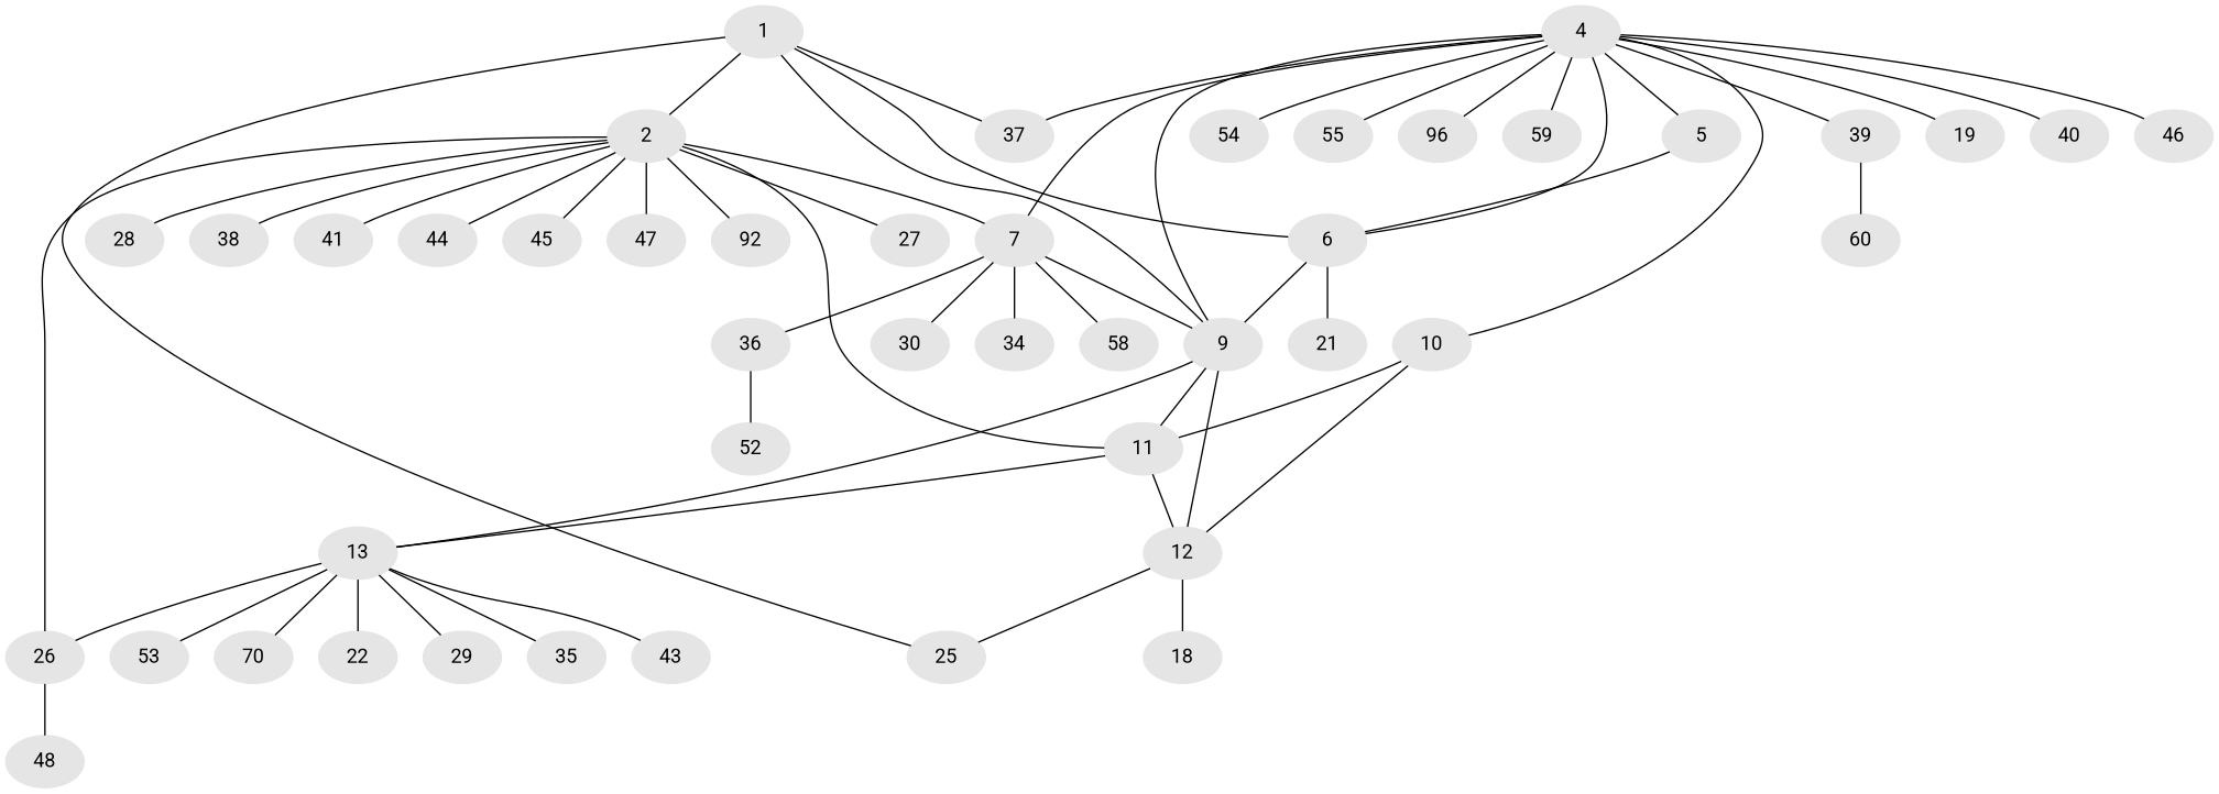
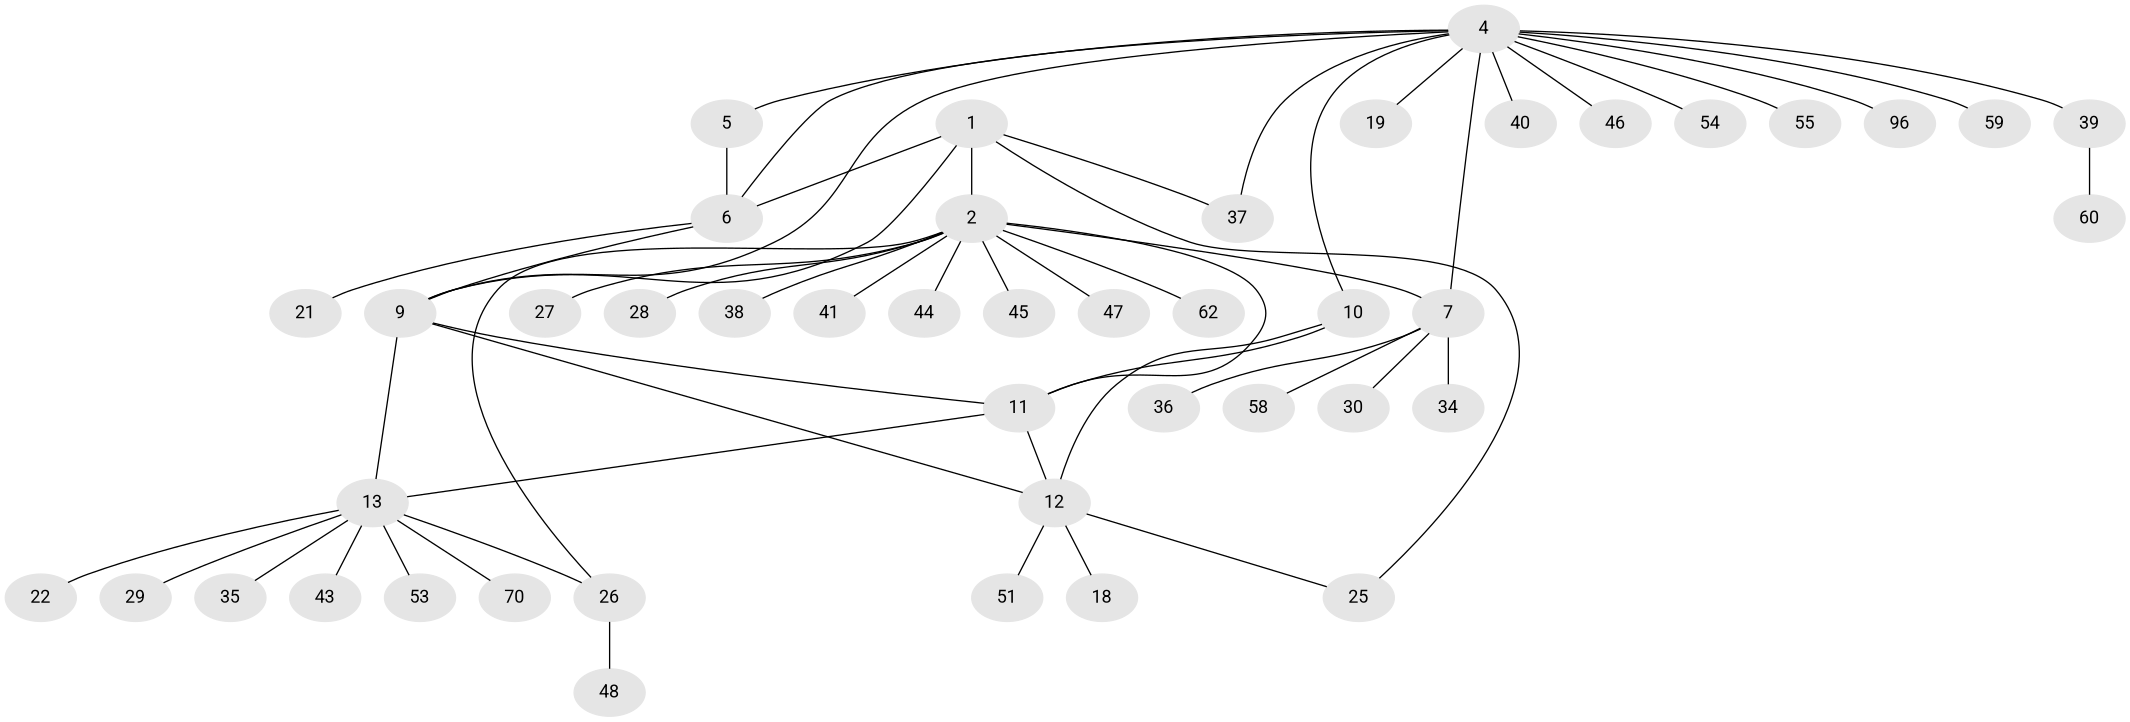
  graph {
    fontname=Roboto
    node [color=gray90 fontname=Roboto style=filled]
    edge [fontname=Roboto]
    1 [super="+3"]
    2 [super="+23"]
    6
    9 [super="+14"]
    25
    37
    7 [super="+16"]
    11 [super="+50"]
    26 [super="+31"]
    27
    28 [super="+42"]
    38
    41
    44
    45
    47
-   62 [label=92]
+   62
    21 [super="+49"]
    12 [super="+32"]
    13 [super="+15"]
    30
    34
    36
    58
    48
    4 [super="+8"]
    5 [super="+33"]
    10
    19
    39 [super="+61"]
    40
    46
    54
    55
    n35 [label=96]
    59
    60
-   52
    18 [super="+24"]
+   51
    n41 [label=70]
    22 [super="+57"]
    29
    35
    43
    53
    1 -- 2 [weight=2]
    1 -- 6
    1 -- 9
    1 -- 25
    1 -- 37
    2 -- 7
    2 -- 11
    2 -- 26
    2 -- 27
    2 -- 28
    2 -- 38
    2 -- 41
    2 -- 44
    2 -- 45
    2 -- 47
    2 -- 62
    6 -- 9
    6 -- 21
    9 -- 11
    9 -- 12
    9 -- 13 [weight=2]
-   7 -- 9
    7 -- 30
    7 -- 34
    7 -- 36
    7 -- 58
    11 -- 12
    11 -- 13
    26 -- 48
    12 -- 25
    12 -- 18
+   12 -- 51
    13 -- 26
    13 -- n41
    13 -- 22
    13 -- 29
    13 -- 35
    13 -- 43
    13 -- 53
-   36 -- 52
    4 -- 6
    4 -- 9
    4 -- 37
    4 -- 7
    4 -- 5
    4 -- 10
    4 -- 19
    4 -- 39
    4 -- 40
    4 -- 46
    4 -- 54
    4 -- 55
    4 -- n35
    4 -- 59
    5 -- 6
    10 -- 11
    10 -- 12
    39 -- 60
  }
